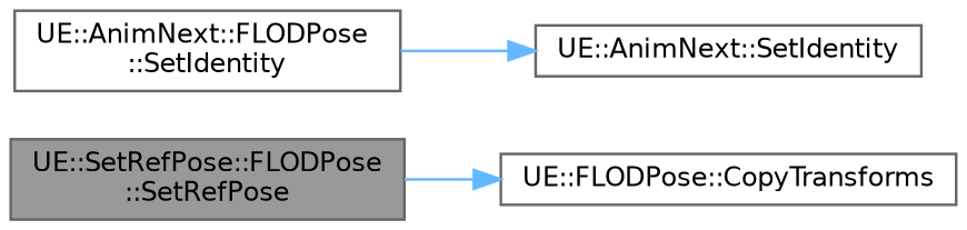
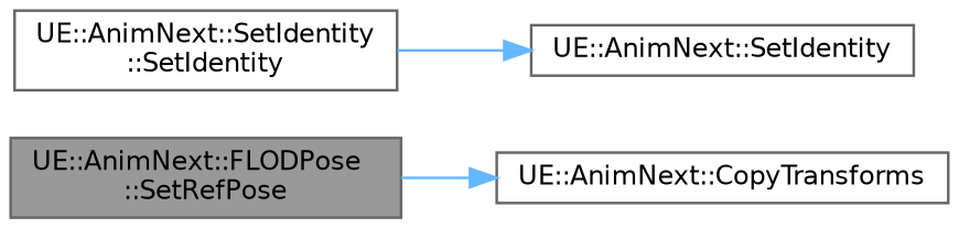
  digraph {
    rankdir=LR
    node [color=grey40 fillcolor=white fontname=Helvetica fontsize=10 shape=box style=filled]
    edge [color=steelblue1 fontname=Helvetica fontsize=10 labelfontname=Helvetica labelfontsize=10 style=solid]
-   n1 [color=gray40 fillcolor=grey60 fontcolor=black height=0.2 label="UE::SetRefPose::FLODPose\l::SetRefPose" width=0.4]
-   n2 [height=0.2 label="UE::FLODPose::CopyTransforms" width=0.4]
-   n3 [height=0.2 label="UE::AnimNext::FLODPose\l::SetIdentity" width=0.4]
+   n1 [color=gray40 fillcolor=grey60 fontcolor=black height=0.2 label="UE::AnimNext::FLODPose\l::SetRefPose" width=0.4]
+   n2 [height=0.2 label="UE::AnimNext::CopyTransforms" width=0.4]
+   n3 [height=0.2 label="UE::AnimNext::SetIdentity\l::SetIdentity" width=0.4]
    n4 [height=0.2 label="UE::AnimNext::SetIdentity" width=0.4]
    n1 -> n2
    n3 -> n4
  }
